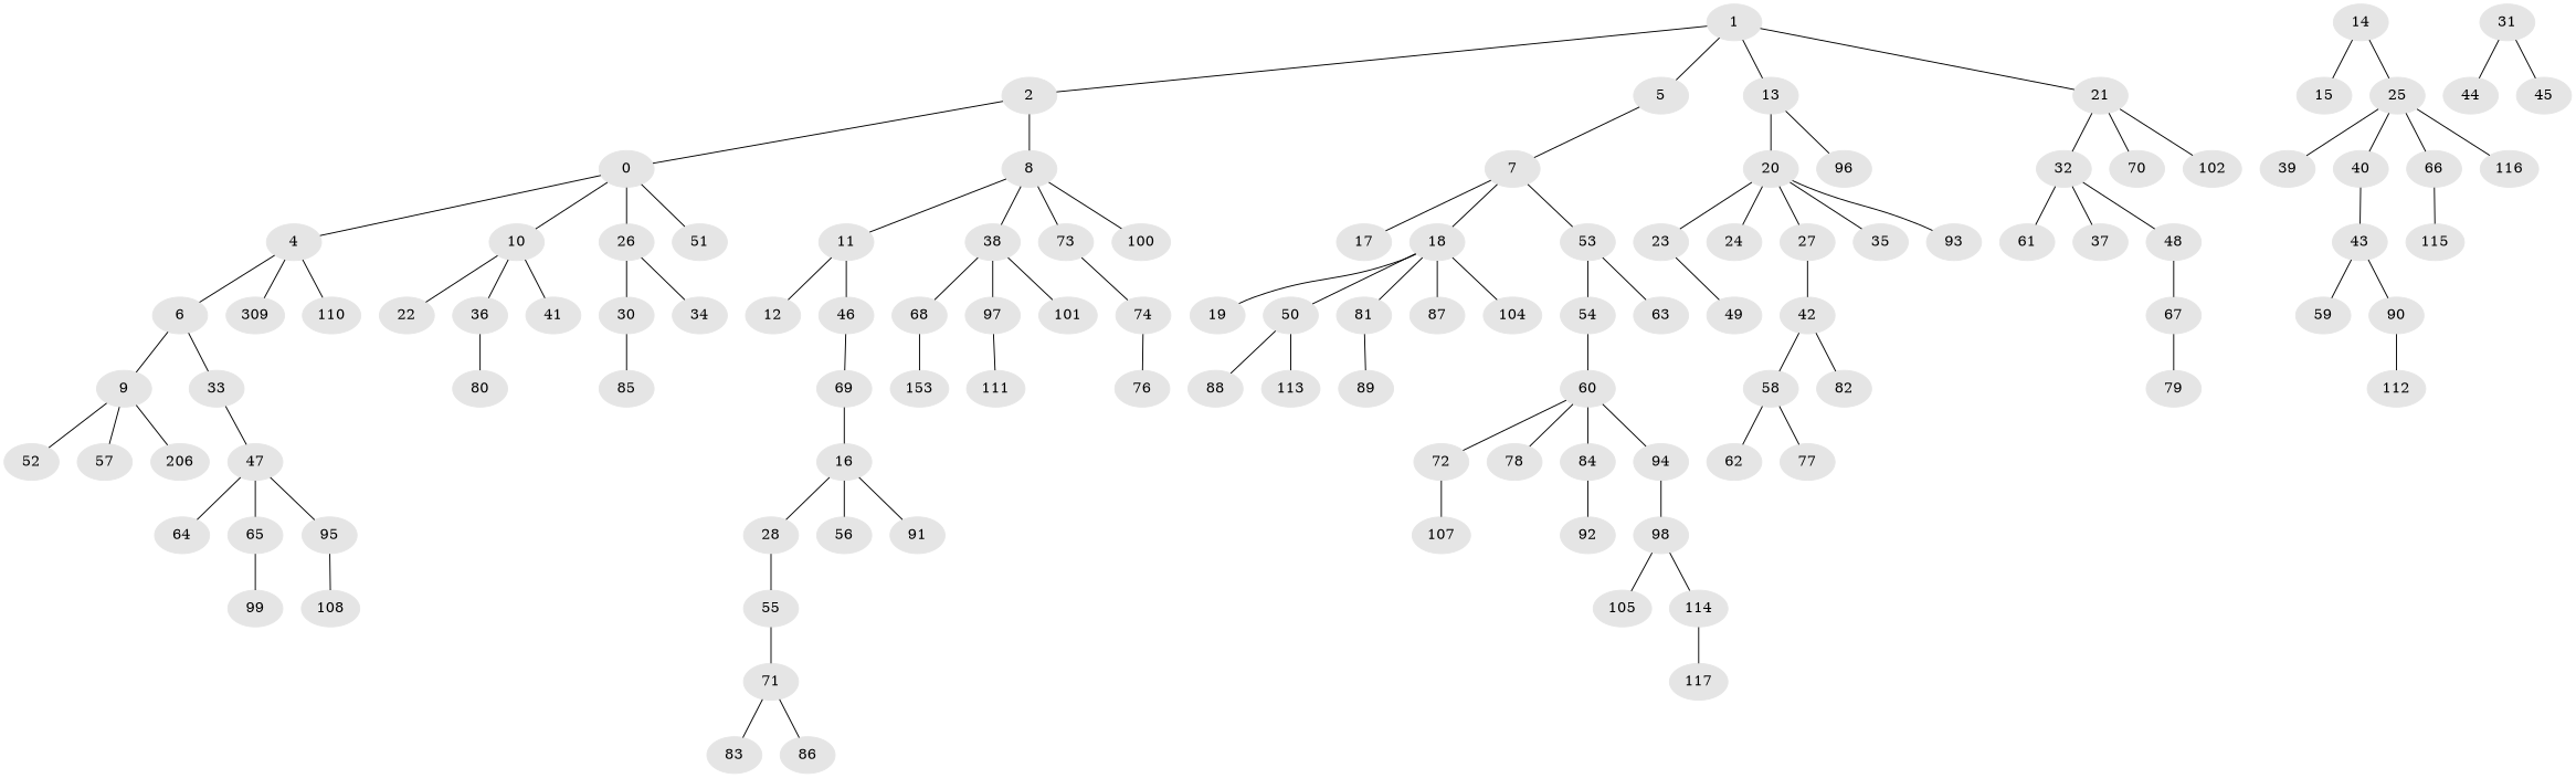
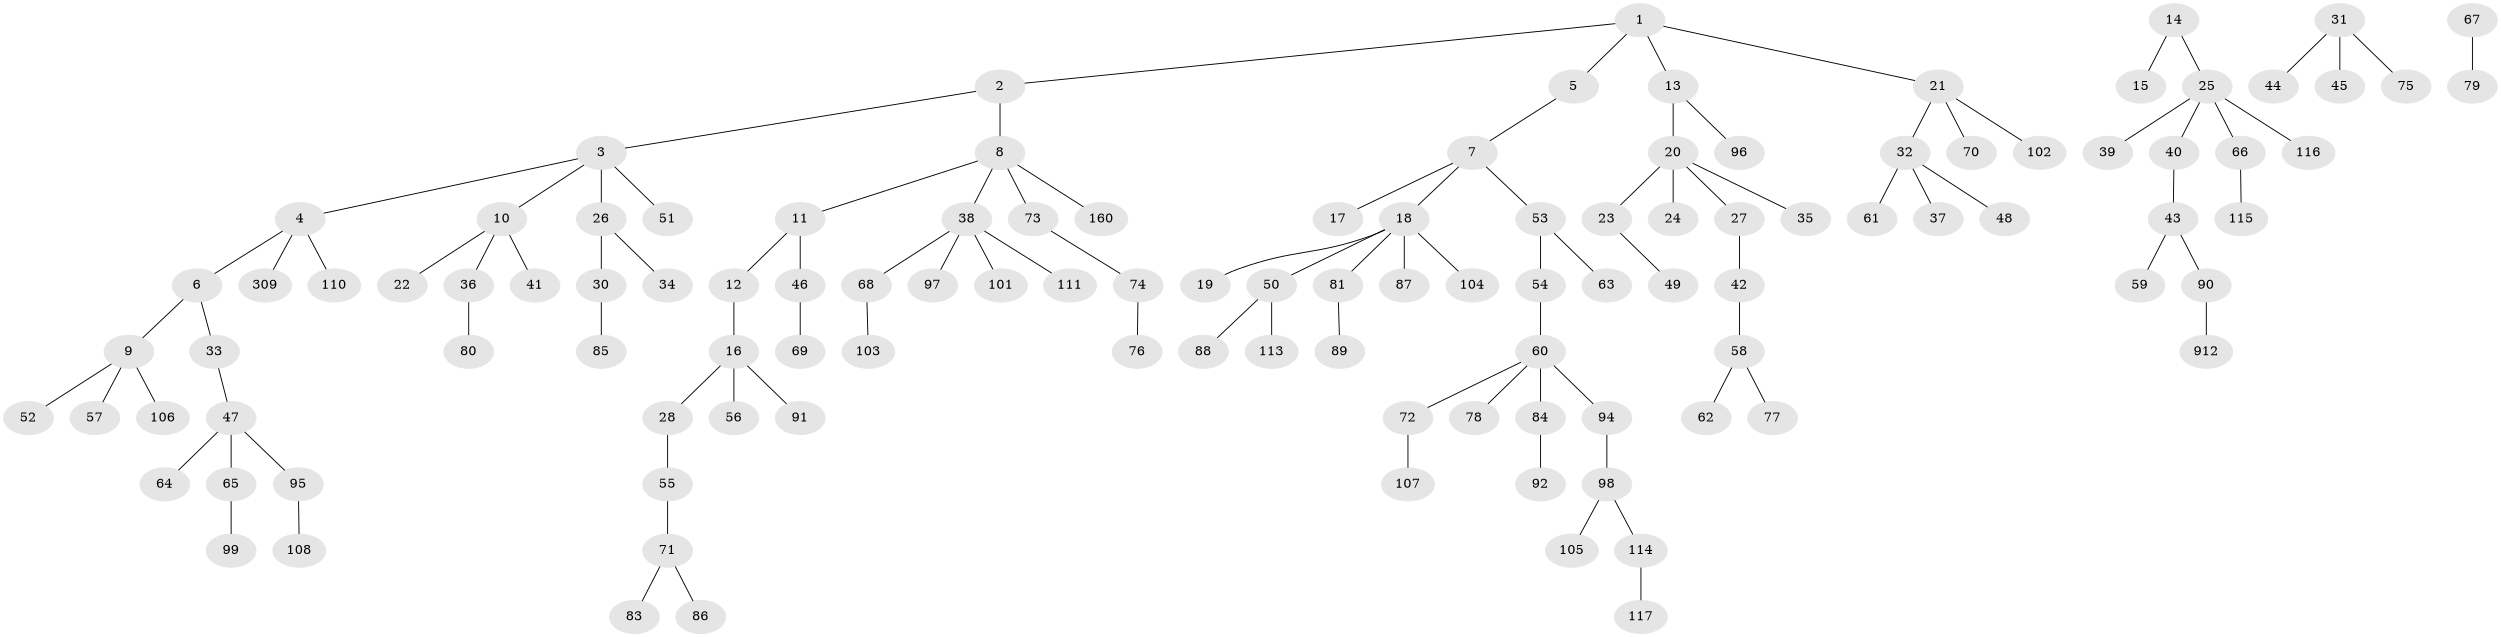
  graph {
    node [color=gray90 style=filled]
    1
    2
    5
    13
    21
-   3 [label=0]
+   3
    8
    7
    20
    96
    32
    70
    102
    23
    49
    4
    10
    26
    51
    11
    38
    73
-   100
+   100 [label=160]
    6
    n25 [label=309]
    110
    22
    36
    41
    30
    34
    9
    33
    17
    18
    53
    52
    57
-   106 [label=206]
+   106
    47
    19
    50
    81
    87
    104
    54
    63
    12
    46
    68
    97
    101
    74
    14
    15
    25
    80
    16
    69
    28
    56
    91
    24
    27
    35
-   93
    39
    40
    66
    116
    55
    88
    113
    89
    42
    61
    37
    48
    43
    115
    85
    58
-   82
    71
    31
    44
    45
+   75
    67
    64
    65
    95
-   103 [label=153]
+   103
    111
    59
    90
    62
    77
-   112
+   112 [label=912]
    99
    108
    79
    60
    72
    78
    84
    94
    83
    86
    107
    92
    98
    76
    105
    114
    117
    1 -- 2
    1 -- 5
    1 -- 13
    1 -- 21
    2 -- 3
    2 -- 8
    5 -- 7
    13 -- 20
    13 -- 96
    21 -- 32
    21 -- 70
    21 -- 102
    3 -- 4
    3 -- 10
    3 -- 26
    3 -- 51
    8 -- 11
    8 -- 38
    8 -- 73
    8 -- 100
    7 -- 17
    7 -- 18
    7 -- 53
    20 -- 23
    20 -- 24
    20 -- 27
    20 -- 35
-   20 -- 93
    32 -- 61
    32 -- 37
    32 -- 48
    23 -- 49
    4 -- 6
    4 -- n25
    4 -- 110
    10 -- 22
    10 -- 36
    10 -- 41
    26 -- 30
    26 -- 34
    11 -- 12
    11 -- 46
    38 -- 68
    38 -- 97
    38 -- 101
    73 -- 74
    6 -- 9
    6 -- 33
    36 -- 80
    30 -- 85
    9 -- 52
    9 -- 57
    9 -- 106
    33 -- 47
    18 -- 19
    18 -- 50
    18 -- 81
    18 -- 87
    18 -- 104
    53 -- 54
    53 -- 63
    47 -- 64
    47 -- 65
    47 -- 95
    50 -- 88
    50 -- 113
    81 -- 89
    54 -- 60
-   69 -- 16
+   12 -- 16
    46 -- 69
    68 -- 103
-   97 -- 111
+   38 -- 111
    74 -- 76
    14 -- 15
    14 -- 25
    25 -- 39
    25 -- 40
    25 -- 66
    25 -- 116
    16 -- 28
    16 -- 56
    16 -- 91
    28 -- 55
    27 -- 42
    40 -- 43
    66 -- 115
    55 -- 71
    42 -- 58
-   42 -- 82
-   48 -- 67
    43 -- 59
    43 -- 90
    58 -- 62
    58 -- 77
    71 -- 83
    71 -- 86
    31 -- 44
    31 -- 45
+   31 -- 75
    67 -- 79
    65 -- 99
    95 -- 108
    90 -- 112
    60 -- 72
    60 -- 78
    60 -- 84
    60 -- 94
    72 -- 107
    84 -- 92
    94 -- 98
    98 -- 105
    98 -- 114
    114 -- 117
  }
